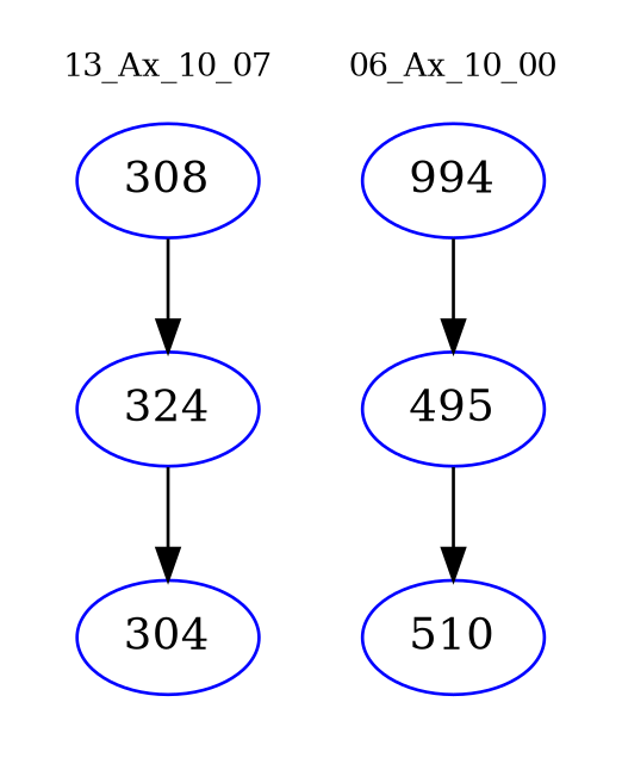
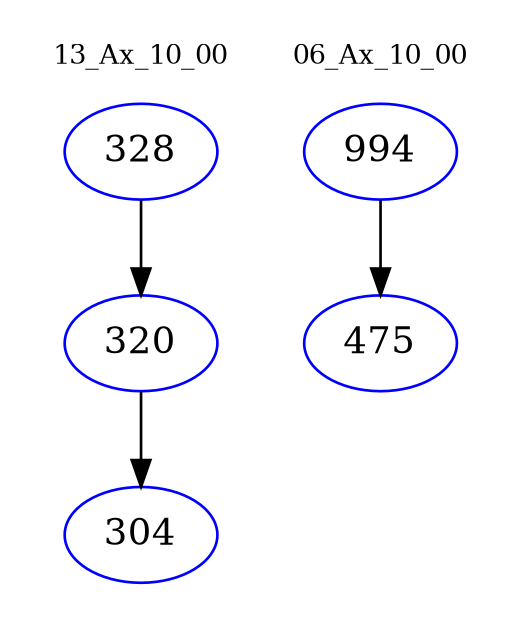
  digraph {
    node [color=blue]
    edge [color=black]
-   n1 [label=308]
-   n2 [label=324]
+   n1 [label=328]
+   n2 [label=320]
    n3 [label=304]
    n4 [label=994]
-   n5 [label=495]
-   n6 [label=510]
+   n5 [label=475]
    subgraph cluster_1 {
      color=white
      fontsize=10
-     label="13_Ax_10_07"
+     label="13_Ax_10_00"
      n1
      n2
      n3
    }
    subgraph cluster_2 {
      color=white
      fontsize=10
      label="06_Ax_10_00"
      n4
      n5
-     n6
    }
    n1 -> n2
    n2 -> n3
    n4 -> n5
-   n5 -> n6
  }
